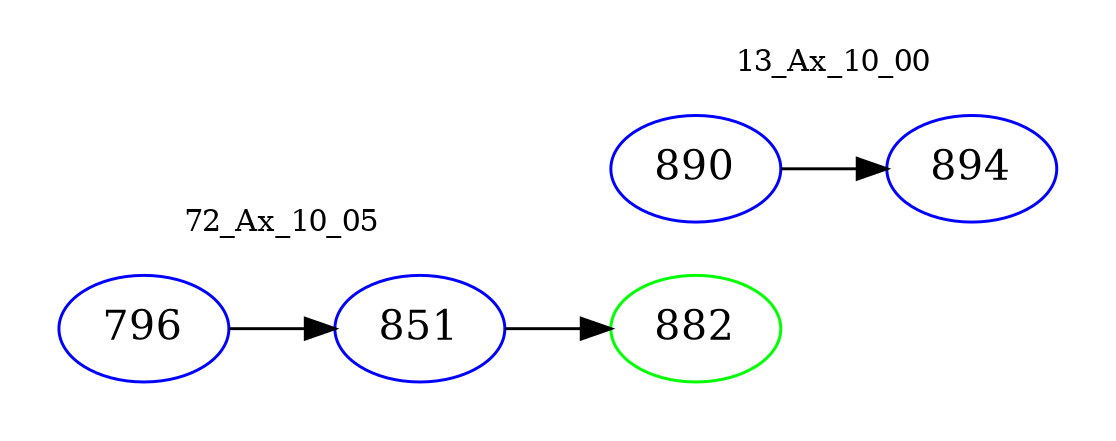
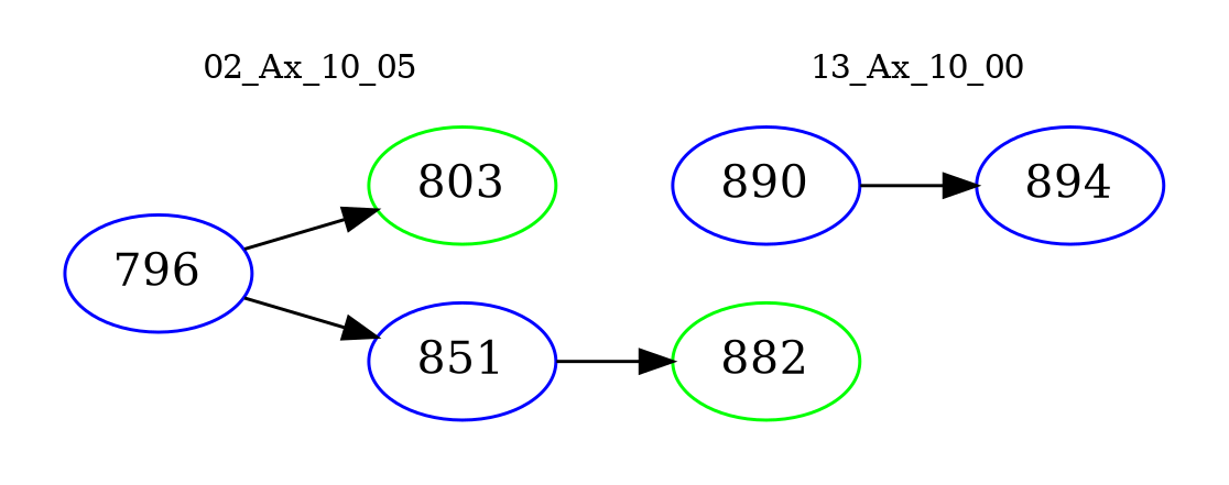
  digraph {
    rankdir=LR
    node [color=blue]
    edge [color=black]
    n1 [label=890]
    n2 [color=green label=882]
    n3 [label=894]
    n4 [label=796]
    n5 [label=851]
+   n6 [color=green label=803]
    subgraph cluster_1 {
      color=white
      fontsize=10
      label="13_Ax_10_00"
      n1
      n2
      n3
    }
    subgraph cluster_2 {
      color=white
      fontsize=10
-     label="72_Ax_10_05"
+     label="02_Ax_10_05"
      n4
      n5
+     n6
    }
    n1 -> n3
    n4 -> n5
+   n4 -> n6
    n5 -> n2
  }
